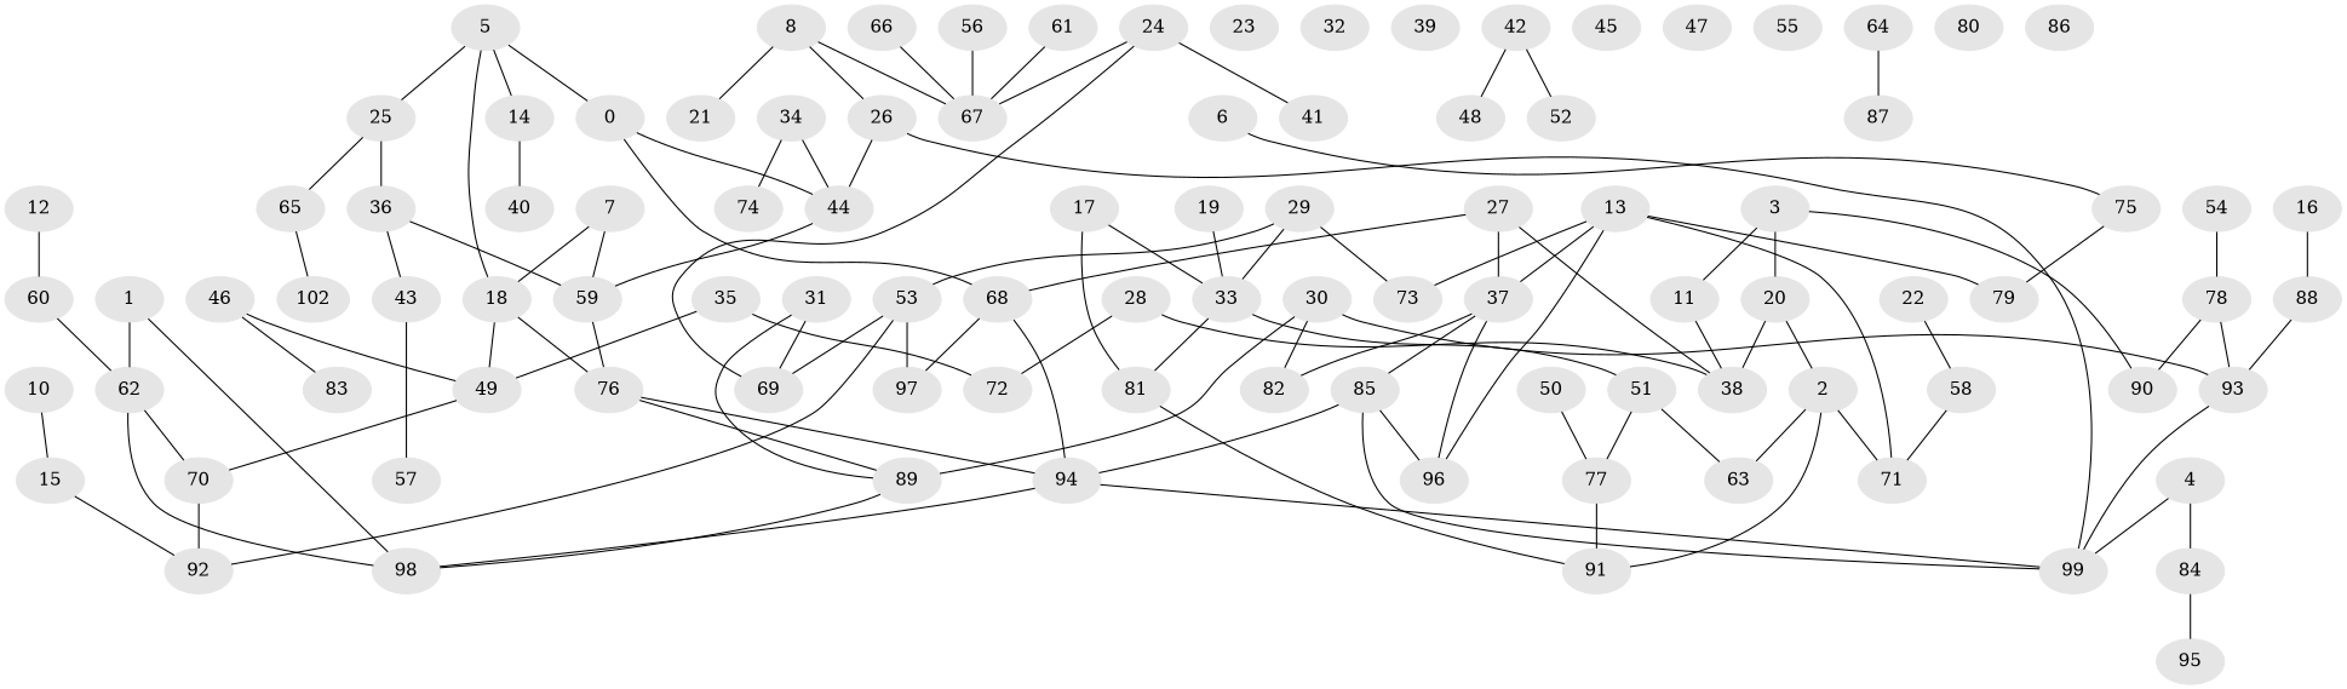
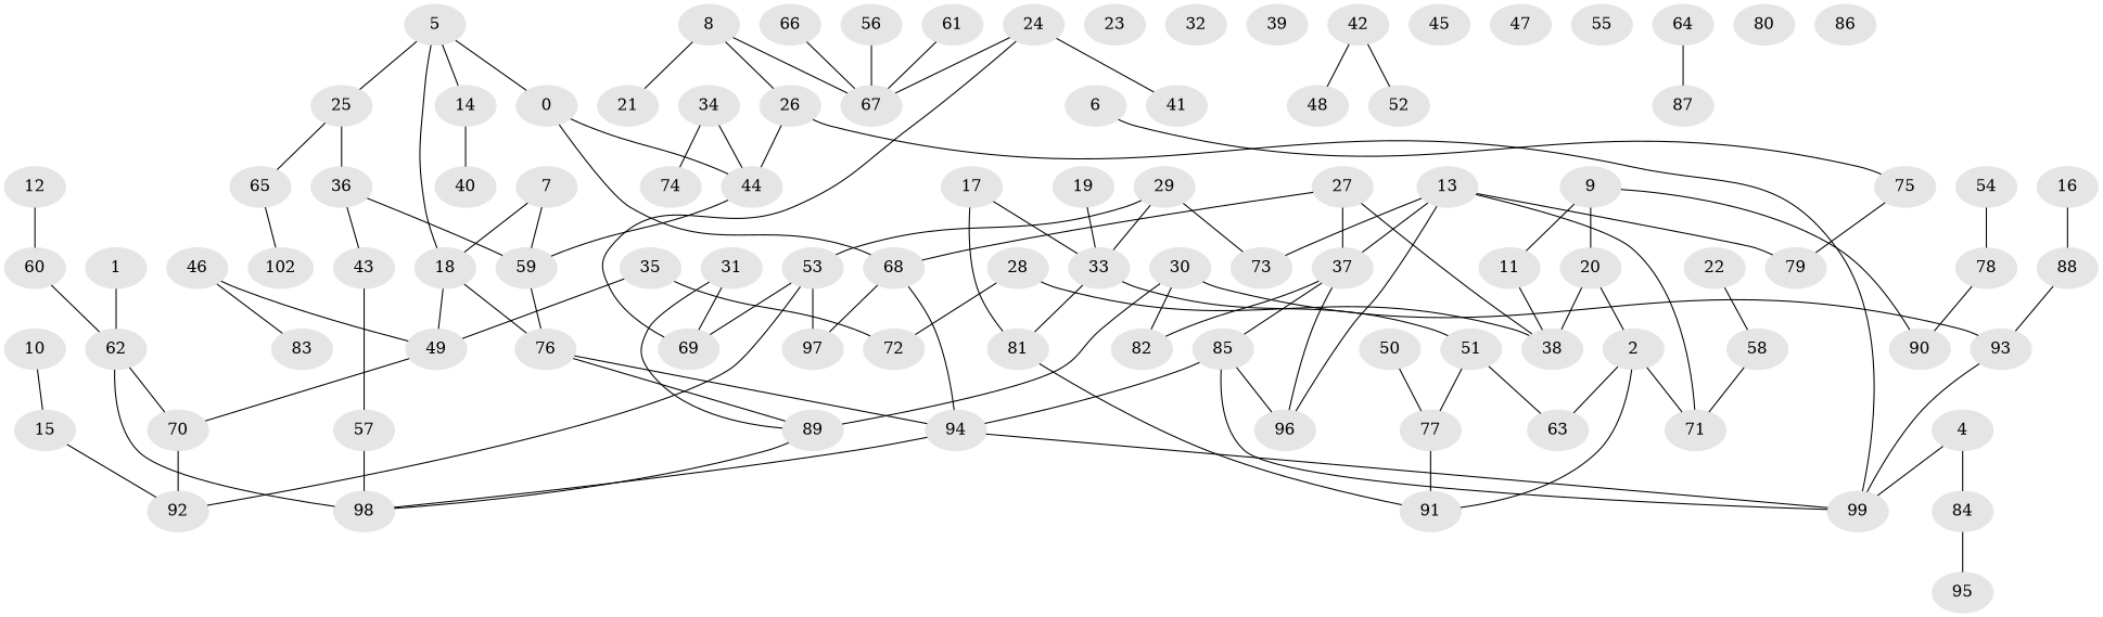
  graph {
    node [color=gray90 style=filled]
    1
    62
    70
    98
    2
    63
    71
    91
-   3
+   3 [label=9]
    11
    20
    90
    38
    4
    84
    99
    95
    n18 [label=0]
    5
    14
    18
    25
    44
    68
    40
    49
    76
    36
    65
    6
    75
    79
    7
    59
    8
    21
    26
    67
    97
    94
    10
    15
    92
    12
    60
    13
    37
    73
    96
    82
    85
    16
    88
    93
    17
    81
    33
    89
    19
    51
    56
    22
    58
    23
    24
    41
    69
    43
    n69 [label=102]
    27
    28
    72
    29
    53
    35
    30
    31
    32
    77
    34
    74
    57
    39
    42
    48
    52
    45
    46
    83
    47
    50
    54
    78
    55
    61
    64
    87
    66
    80
    86
    1 -- 62
    62 -- 70
    62 -- 98
    70 -- 92
    2 -- 63
    2 -- 71
    2 -- 91
    3 -- 11
    3 -- 20
    3 -- 90
    11 -- 38
    20 -- 2
    20 -- 38
    4 -- 84
    4 -- 99
    84 -- 95
    n18 -- 44
    n18 -- 68
    5 -- n18
    5 -- 14
    5 -- 18
    5 -- 25
    14 -- 40
    18 -- 49
    18 -- 76
    25 -- 36
    25 -- 65
    44 -- 59
    68 -- 97
    68 -- 94
    49 -- 70
    76 -- 94
    76 -- 89
    36 -- 59
    36 -- 43
    65 -- n69
    6 -- 75
    75 -- 79
    7 -- 18
    7 -- 59
    59 -- 76
    8 -- 21
    8 -- 26
    8 -- 67
    26 -- 99
    26 -- 44
    94 -- 98
    94 -- 99
    10 -- 15
    15 -- 92
    12 -- 60
    60 -- 62
    13 -- 71
    13 -- 79
    13 -- 37
    13 -- 73
    13 -- 96
    37 -- 96
    37 -- 82
    37 -- 85
    85 -- 99
    85 -- 94
    85 -- 96
    16 -- 88
    88 -- 93
    93 -- 99
    17 -- 81
    17 -- 33
    81 -- 91
    33 -- 81
    33 -- 51
    89 -- 98
    19 -- 33
    51 -- 63
    51 -- 77
    56 -- 67
    22 -- 58
    58 -- 71
    24 -- 67
    24 -- 41
    24 -- 69
    43 -- 57
    27 -- 38
    27 -- 68
    27 -- 37
    28 -- 38
    28 -- 72
    29 -- 73
    29 -- 33
    29 -- 53
    53 -- 97
    53 -- 92
    53 -- 69
    35 -- 49
    35 -- 72
    30 -- 82
    30 -- 93
    30 -- 89
    31 -- 89
    31 -- 69
    77 -- 91
    34 -- 44
    34 -- 74
-   1 -- 98
+   57 -- 98
    42 -- 48
    42 -- 52
    46 -- 49
    46 -- 83
    50 -- 77
    54 -- 78
    78 -- 90
-   78 -- 93
    61 -- 67
    64 -- 87
    66 -- 67
  }
